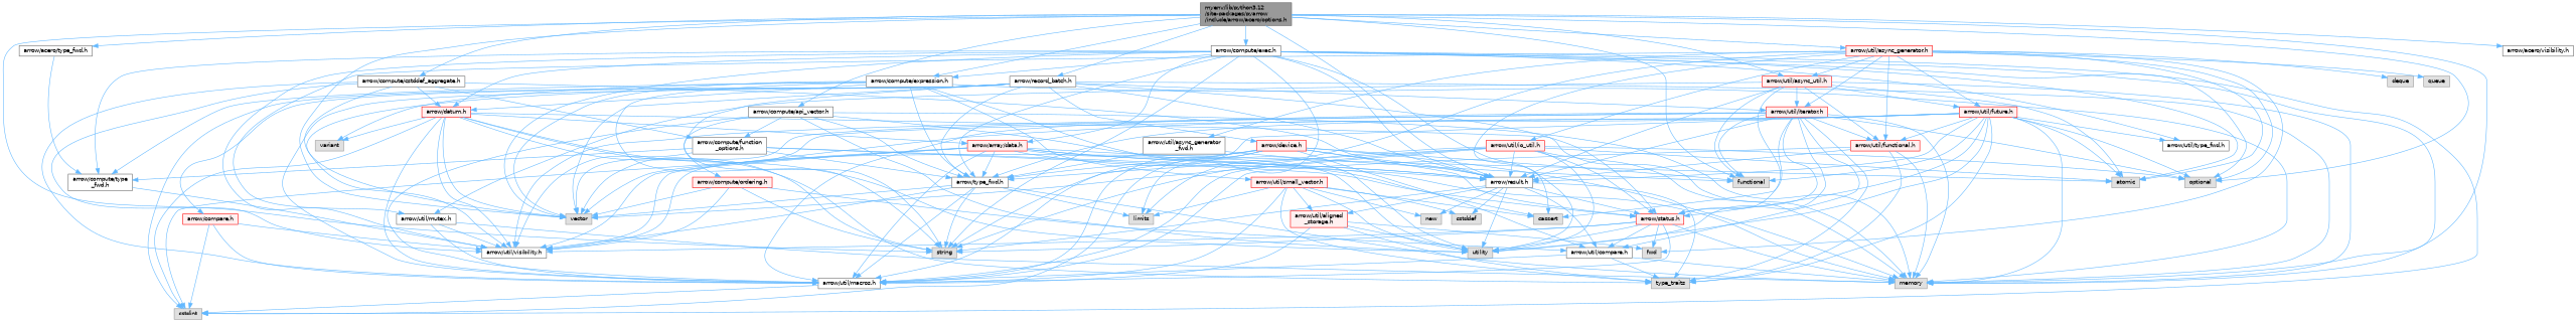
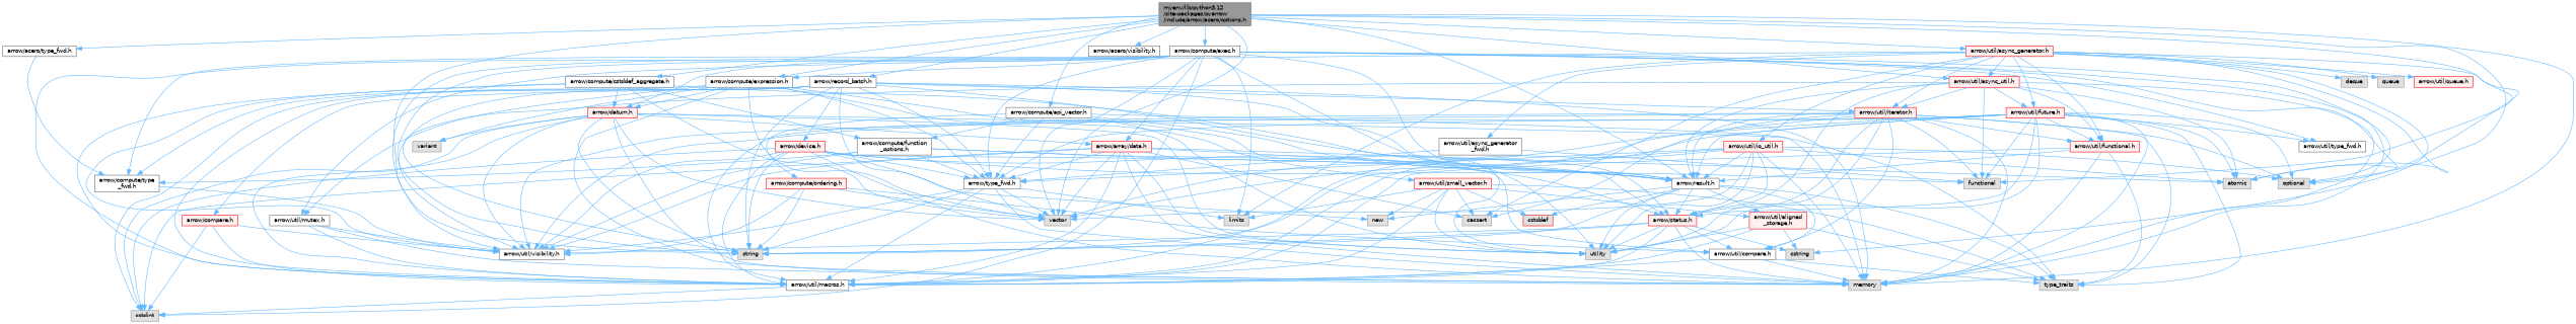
  digraph {
    node [color=grey60 fillcolor="#E0E0E0" fontname=Helvetica fontsize=10 shape=box style=filled]
    edge [color=steelblue1 fontname=Helvetica fontsize=10 labelfontname=Helvetica labelfontsize=10 style=solid]
    n1 [color=gray40 fillcolor=grey60 fontcolor=black height=0.2 label="myenv/lib/python3.12\l/site-packages/pyarrow\l/include/arrow/acero/options.h" width=0.4]
    n2 [height=0.2 label=functional width=0.4]
    n3 [height=0.2 label=memory width=0.4]
    n4 [height=0.2 label=optional width=0.4]
    n5 [height=0.2 label=string width=0.4]
    n6 [height=0.2 label=vector width=0.4]
    n7 [color=grey40 fillcolor=white height=0.2 label="arrow/acero/type_fwd.h" width=0.4]
    n8 [color=grey40 fillcolor=white height=0.2 label="arrow/acero/visibility.h" width=0.4]
    n9 [color=grey40 fillcolor=white height=0.2 label="arrow/compute/cstddef_aggregate.h" width=0.4]
    n10 [color=grey40 fillcolor=white height=0.2 label="arrow/result.h" width=0.4]
    n11 [color=grey40 fillcolor=white height=0.2 label="arrow/compute/api_vector.h" width=0.4]
    n12 [color=grey40 fillcolor=white height=0.2 label="arrow/compute/exec.h" width=0.4]
    n13 [color=grey40 fillcolor=white height=0.2 label="arrow/compute/expression.h" width=0.4]
    n14 [color=grey40 fillcolor=white height=0.2 label="arrow/record_batch.h" width=0.4]
    n15 [color=red fillcolor="#FFF0F0" height=0.2 label="arrow/util/async_generator.h" width=0.4]
    n16 [color=red fillcolor="#FFF0F0" height=0.2 label="arrow/util/async_util.h" width=0.4]
    n17 [color=grey40 fillcolor=white height=0.2 label="arrow/compute/type\l_fwd.h" width=0.4]
    n18 [color=grey40 fillcolor=white height=0.2 label="arrow/util/visibility.h" width=0.4]
    n19 [color=grey40 fillcolor=white height=0.2 label="arrow/compute/function\l_options.h" width=0.4]
    n20 [color=grey40 fillcolor=white height=0.2 label="arrow/util/macros.h" width=0.4]
    n21 [color=red fillcolor="#FFF0F0" height=0.2 label="arrow/datum.h" width=0.4]
    n22 [color=red fillcolor="#FFF0F0" height=0.2 label="arrow/status.h" width=0.4]
-   n23 [height=0.2 label=cstddef width=0.4]
+   n23 [color=red height=0.2 label=cstddef width=0.4]
    n24 [height=0.2 label=new width=0.4]
    n25 [height=0.2 label=type_traits width=0.4]
    n26 [height=0.2 label=utility width=0.4]
    n27 [color=grey40 fillcolor=white height=0.2 label="arrow/util/compare.h" width=0.4]
    n28 [color=red fillcolor="#FFF0F0" height=0.2 label="arrow/util/aligned\l_storage.h" width=0.4]
    n29 [color=grey40 fillcolor=white height=0.2 label="arrow/type_fwd.h" width=0.4]
    n30 [color=red fillcolor="#FFF0F0" height=0.2 label="arrow/compute/ordering.h" width=0.4]
    n31 [height=0.2 label=cstdint width=0.4]
    n32 [height=0.2 label=limits width=0.4]
    n33 [color=red fillcolor="#FFF0F0" height=0.2 label="arrow/array/data.h" width=0.4]
    n34 [height=0.2 label=atomic width=0.4]
    n35 [color=grey40 fillcolor=white height=0.2 label="arrow/util/type_fwd.h" width=0.4]
    n36 [height=0.2 label=variant width=0.4]
    n37 [color=red fillcolor="#FFF0F0" height=0.2 label="arrow/util/small_vector.h" width=0.4]
    n38 [color=red fillcolor="#FFF0F0" height=0.2 label="arrow/compare.h" width=0.4]
    n39 [color=red fillcolor="#FFF0F0" height=0.2 label="arrow/device.h" width=0.4]
    n40 [color=red fillcolor="#FFF0F0" height=0.2 label="arrow/util/iterator.h" width=0.4]
-   n41 [height=0.2 label=fwd width=0.4]
+   n41 [height=0.2 label=cstring width=0.4]
    n42 [height=0.2 label=cassert width=0.4]
    n43 [color=red fillcolor="#FFF0F0" height=0.2 label="arrow/util/functional.h" width=0.4]
    n44 [height=0.2 label=deque width=0.4]
    n45 [height=0.2 label=queue width=0.4]
    n46 [color=grey40 fillcolor=white height=0.2 label="arrow/util/async_generator\l_fwd.h" width=0.4]
    n47 [color=red fillcolor="#FFF0F0" height=0.2 label="arrow/util/future.h" width=0.4]
    n48 [color=grey40 fillcolor=white height=0.2 label="arrow/util/mutex.h" width=0.4]
    n49 [color=red fillcolor="#FFF0F0" height=0.2 label="arrow/util/io_util.h" width=0.4]
+   n50 [color=red fillcolor="#FFF0F0" height=0.2 label="arrow/util/queue.h" width=0.4]
    n1 -> n2
    n1 -> n3
    n1 -> n4
    n1 -> n5
    n1 -> n6
    n1 -> n7
    n1 -> n8
    n1 -> n9
    n1 -> n10
    n1 -> n11
    n1 -> n12
    n1 -> n13
    n1 -> n14
    n1 -> n15
    n1 -> n16
    n7 -> n17
    n9 -> n6
    n9 -> n10
    n9 -> n18
    n9 -> n19
    n9 -> n20
    n9 -> n21
    n10 -> n5
    n10 -> n22
    n10 -> n23
    n10 -> n24
    n10 -> n25
    n10 -> n26
    n10 -> n27
    n10 -> n28
    n11 -> n3
    n11 -> n10
    n11 -> n19
    n11 -> n26
    n11 -> n29
    n11 -> n30
    n12 -> n3
    n12 -> n4
    n12 -> n5
    n12 -> n6
    n12 -> n10
    n12 -> n13
    n12 -> n17
    n12 -> n18
-   n11 -> n20
+   n12 -> n20
    n12 -> n21
    n12 -> n26
    n12 -> n29
    n12 -> n31
    n12 -> n32
    n12 -> n33
    n12 -> n34
    n12 -> n35
    n13 -> n3
    n13 -> n5
    n13 -> n6
    n13 -> n17
    n13 -> n21
    n13 -> n26
    n13 -> n29
    n13 -> n36
    n13 -> n37
    n14 -> n3
    n14 -> n5
    n14 -> n6
    n14 -> n10
    n14 -> n18
    n14 -> n20
    n14 -> n22
    n14 -> n29
    n14 -> n31
    n14 -> n38
    n14 -> n39
    n14 -> n40
    n15 -> n4
    n15 -> n16
    n15 -> n32
    n15 -> n34
    n15 -> n40
    n15 -> n41
    n15 -> n42
    n15 -> n43
    n15 -> n44
    n15 -> n45
    n15 -> n46
    n15 -> n47
    n15 -> n48
    n15 -> n49
+   n15 -> n50
    n16 -> n2
    n16 -> n3
    n16 -> n10
    n16 -> n22
    n16 -> n34
    n16 -> n40
    n16 -> n43
    n16 -> n47
    n16 -> n48
    n17 -> n18
    n19 -> n10
    n19 -> n17
    n19 -> n18
    n19 -> n22
    n19 -> n29
    n20 -> n31
    n21 -> n3
    n21 -> n5
    n21 -> n6
    n21 -> n18
    n21 -> n20
    n21 -> n25
    n21 -> n26
    n21 -> n31
    n21 -> n33
    n21 -> n36
    n22 -> n3
    n22 -> n5
    n22 -> n18
    n22 -> n20
    n22 -> n26
    n22 -> n27
    n22 -> n41
    n27 -> n3
    n27 -> n20
    n27 -> n25
    n28 -> n20
    n28 -> n25
    n28 -> n26
    n28 -> n41
    n29 -> n3
    n29 -> n5
    n29 -> n6
    n29 -> n18
    n29 -> n20
    n29 -> n32
    n30 -> n5
    n30 -> n6
    n30 -> n18
    n30 -> n27
    n33 -> n3
    n33 -> n6
    n33 -> n10
    n33 -> n18
    n33 -> n20
    n33 -> n26
    n33 -> n29
    n33 -> n31
    n33 -> n34
    n33 -> n42
    n37 -> n20
    n37 -> n23
    n37 -> n24
    n37 -> n25
    n37 -> n26
    n37 -> n28
    n37 -> n32
    n37 -> n42
    n38 -> n18
    n38 -> n20
    n38 -> n31
    n39 -> n2
    n39 -> n3
    n39 -> n5
-   n39 -> n10
+   n39 -> n24
    n39 -> n18
    n39 -> n20
    n39 -> n22
    n39 -> n27
    n39 -> n29
    n39 -> n31
    n40 -> n2
    n40 -> n3
    n40 -> n4
    n40 -> n6
    n40 -> n10
    n40 -> n18
    n40 -> n20
    n40 -> n22
    n40 -> n25
    n40 -> n26
    n40 -> n27
    n40 -> n42
    n40 -> n43
    n43 -> n3
    n43 -> n10
    n43 -> n20
    n43 -> n25
    n46 -> n2
    n46 -> n29
    n47 -> n2
    n47 -> n3
    n47 -> n4
    n47 -> n6
    n47 -> n10
    n47 -> n18
    n47 -> n20
    n47 -> n22
    n47 -> n25
    n47 -> n26
    n47 -> n29
    n47 -> n34
    n47 -> n35
    n47 -> n43
    n48 -> n3
    n48 -> n18
    n48 -> n20
    n49 -> n3
    n49 -> n4
    n49 -> n5
    n49 -> n6
    n49 -> n10
    n49 -> n20
    n49 -> n22
    n49 -> n26
    n49 -> n29
    n49 -> n34
  }
